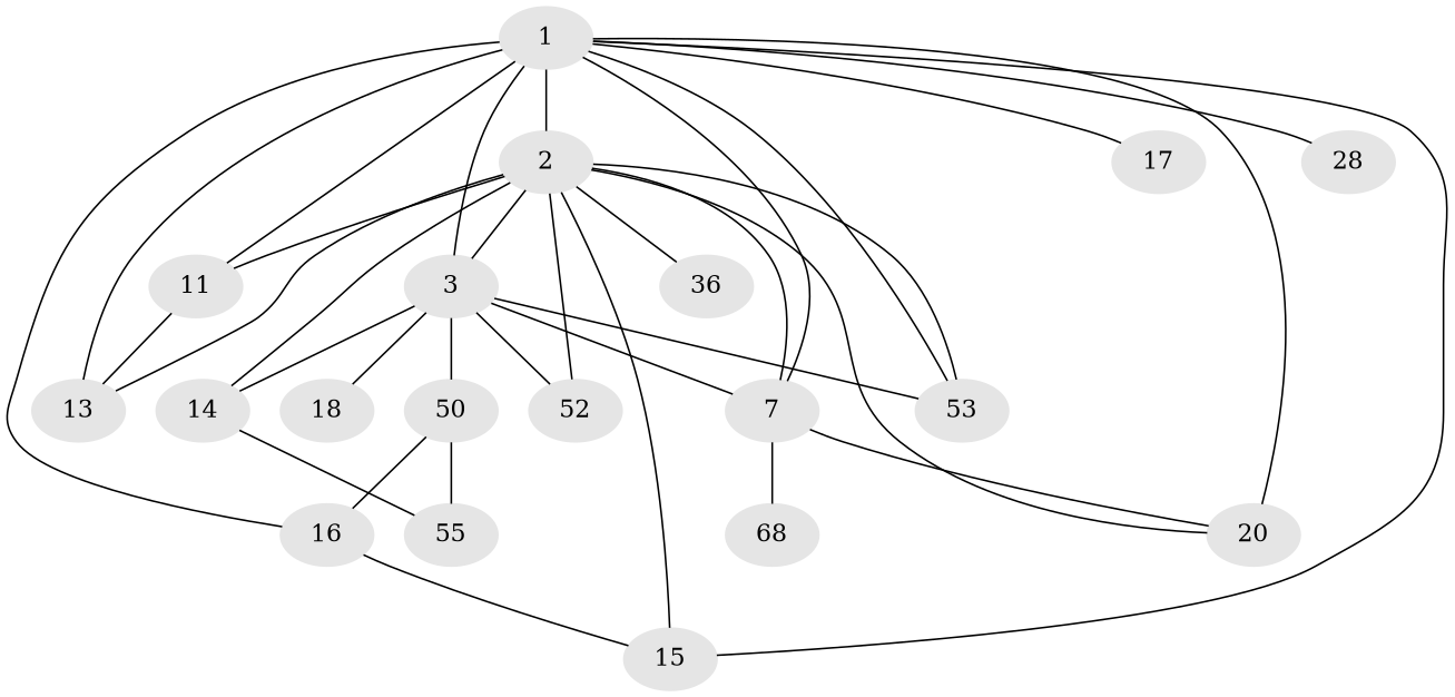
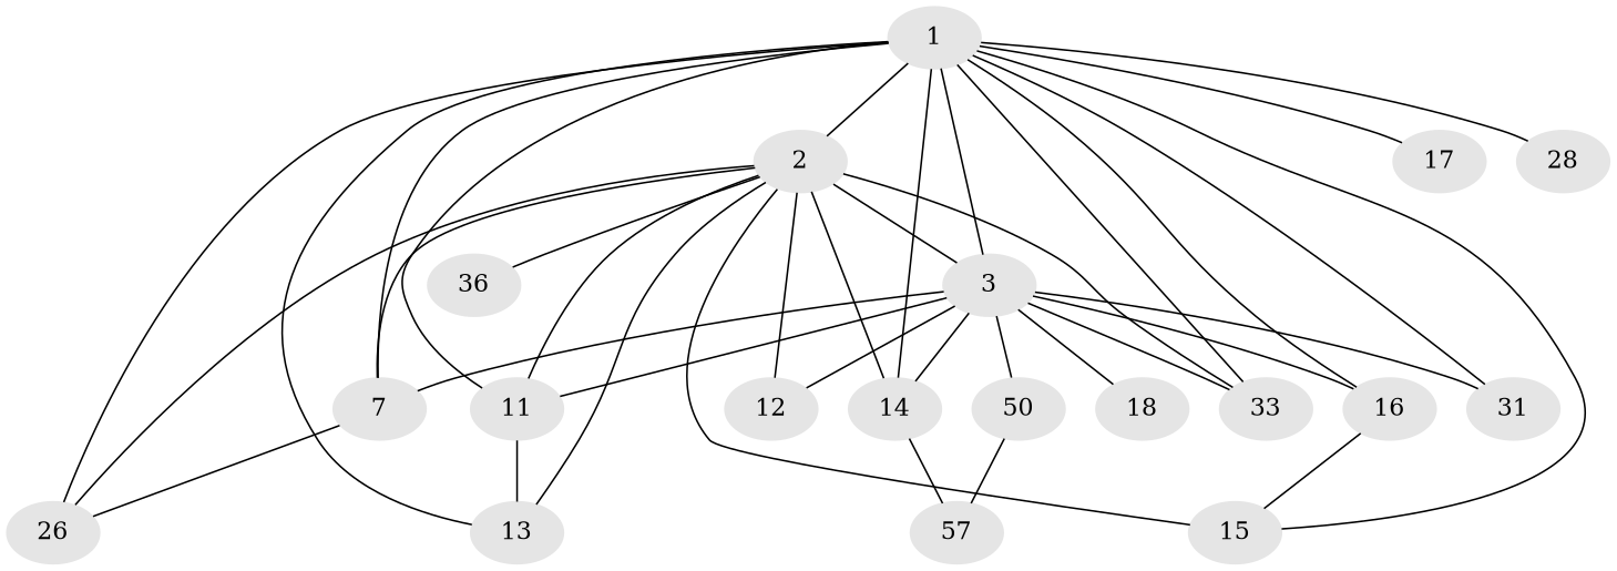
  graph {
    node [color=gray90 style=filled]
    1 [super="+52+25+8+4+18"]
    2 [super="+10+23+22+42+34+27+24"]
    3 [super="+6+9+60+64+5+38"]
    7 [super="+48"]
    11 [super="+51"]
    13 [super="+21"]
    14 [super="+56+30"]
    15 [super="+46"]
    16
    17
-   20 [super="+32+40+35"]
+   20 [super="+32+40+35" label=26]
    28
-   53 [super="+54"]
-   12 [label=52]
+   31 [super="+37"]
+   53 [super="+54" label=33]
+   12
    36
    n17 [label=18]
    50
-   68
-   55
+   55 [label=57]
    1 -- 2 [weight=10]
    1 -- 3 [weight=18]
    1 -- 7 [weight=4]
    1 -- 11
    1 -- 13 [weight=2]
+   1 -- 14 [weight=5]
    1 -- 15
    1 -- 16
    1 -- 17 [weight=2]
    1 -- 20 [weight=4]
    1 -- 28 [weight=2]
+   1 -- 31
    1 -- 53
    2 -- 3 [weight=11]
    2 -- 7 [weight=4]
    2 -- 11 [weight=2]
    2 -- 13
    2 -- 14
    2 -- 15 [weight=2]
    2 -- 20 [weight=2]
    2 -- 53 [weight=2]
    2 -- 12
    2 -- 36 [weight=2]
    3 -- 7 [weight=4]
+   3 -- 11
    3 -- 14
-   50 -- 16
+   3 -- 16
+   3 -- 31 [weight=2]
    3 -- 53
    3 -- 12
    3 -- n17
    3 -- 50
    7 -- 20
-   7 -- 68
    11 -- 13 [weight=2]
    14 -- 55
    16 -- 15
    50 -- 55
  }
